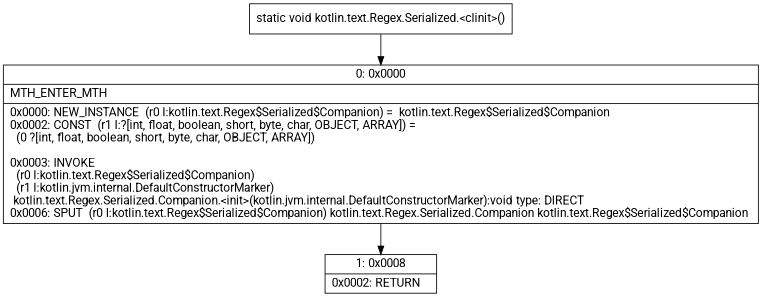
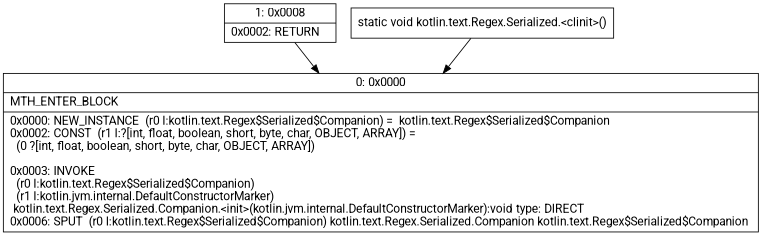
  digraph {
    fontname=Roboto
    node [fontname=Roboto shape=record]
    edge [fontname=Roboto]
-   n1 [label="{0\:\ 0x0000|MTH_ENTER_MTH\l|0x0000: NEW_INSTANCE  (r0 I:kotlin.text.Regex$Serialized$Companion) =  kotlin.text.Regex$Serialized$Companion \l0x0002: CONST  (r1 I:?[int, float, boolean, short, byte, char, OBJECT, ARRAY]) = \l  (0 ?[int, float, boolean, short, byte, char, OBJECT, ARRAY])\l \l0x0003: INVOKE  \l  (r0 I:kotlin.text.Regex$Serialized$Companion)\l  (r1 I:kotlin.jvm.internal.DefaultConstructorMarker)\l kotlin.text.Regex.Serialized.Companion.\<init\>(kotlin.jvm.internal.DefaultConstructorMarker):void type: DIRECT \l0x0006: SPUT  (r0 I:kotlin.text.Regex$Serialized$Companion) kotlin.text.Regex.Serialized.Companion kotlin.text.Regex$Serialized$Companion \l}"]
+   n1 [label="{0\:\ 0x0000|MTH_ENTER_BLOCK\l|0x0000: NEW_INSTANCE  (r0 I:kotlin.text.Regex$Serialized$Companion) =  kotlin.text.Regex$Serialized$Companion \l0x0002: CONST  (r1 I:?[int, float, boolean, short, byte, char, OBJECT, ARRAY]) = \l  (0 ?[int, float, boolean, short, byte, char, OBJECT, ARRAY])\l \l0x0003: INVOKE  \l  (r0 I:kotlin.text.Regex$Serialized$Companion)\l  (r1 I:kotlin.jvm.internal.DefaultConstructorMarker)\l kotlin.text.Regex.Serialized.Companion.\<init\>(kotlin.jvm.internal.DefaultConstructorMarker):void type: DIRECT \l0x0006: SPUT  (r0 I:kotlin.text.Regex$Serialized$Companion) kotlin.text.Regex.Serialized.Companion kotlin.text.Regex$Serialized$Companion \l}"]
    n2 [label="{1\:\ 0x0008|0x0002: RETURN   \l}"]
    n3 [label="{static void kotlin.text.Regex.Serialized.\<clinit\>() }"]
-   n1 -> n2
+   n2 -> n1
    n3 -> n1
  }
